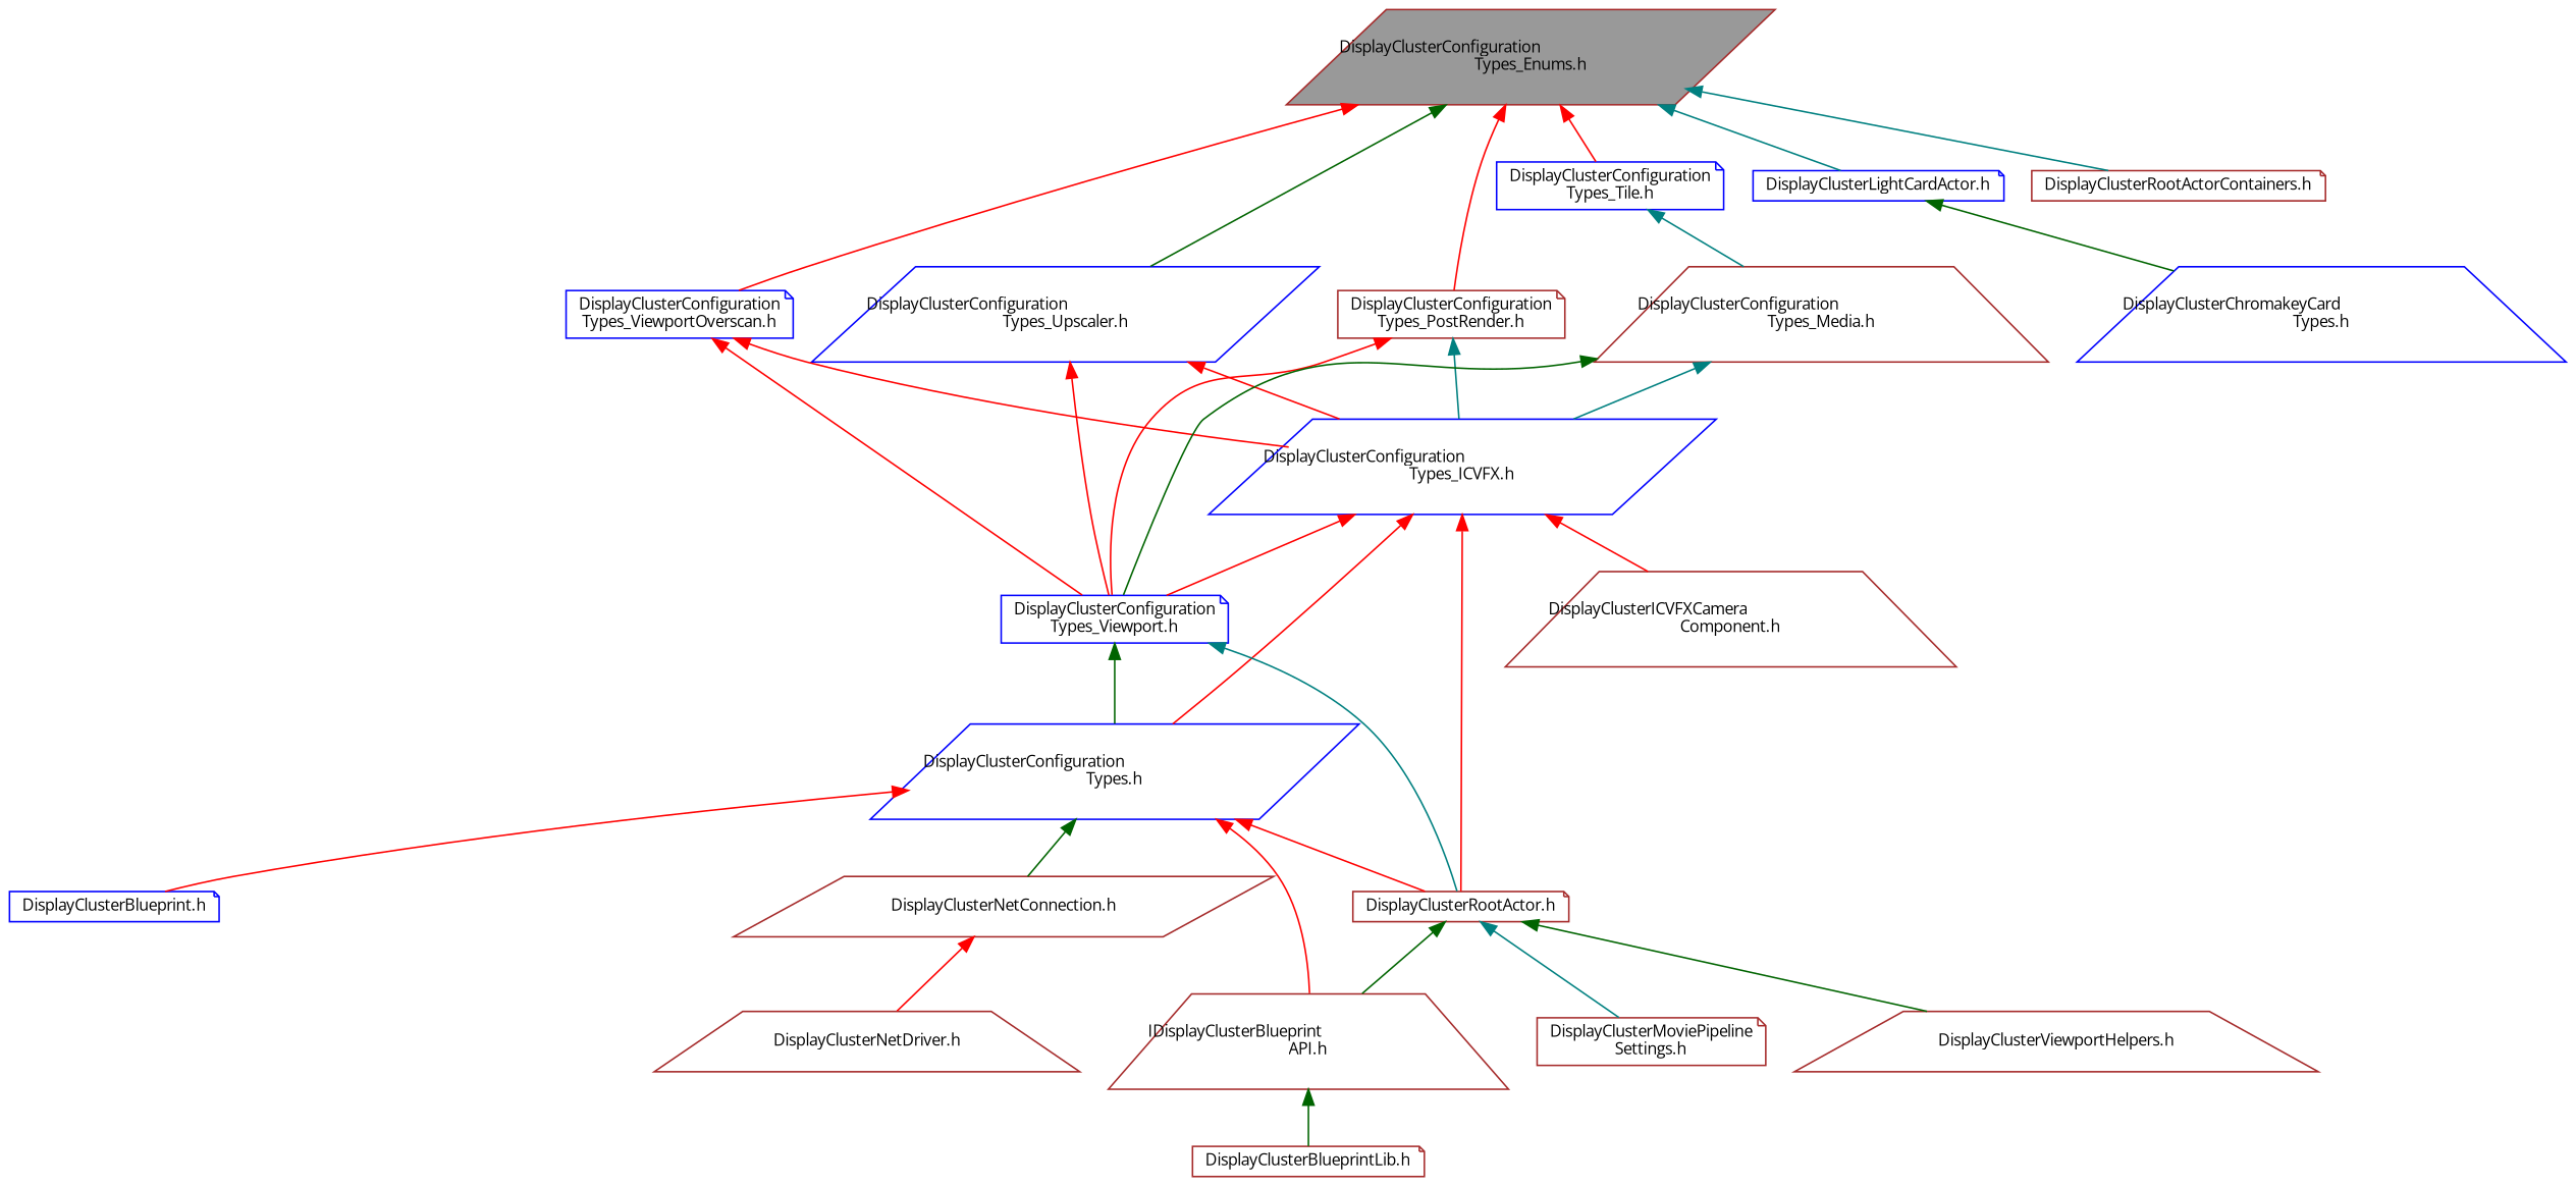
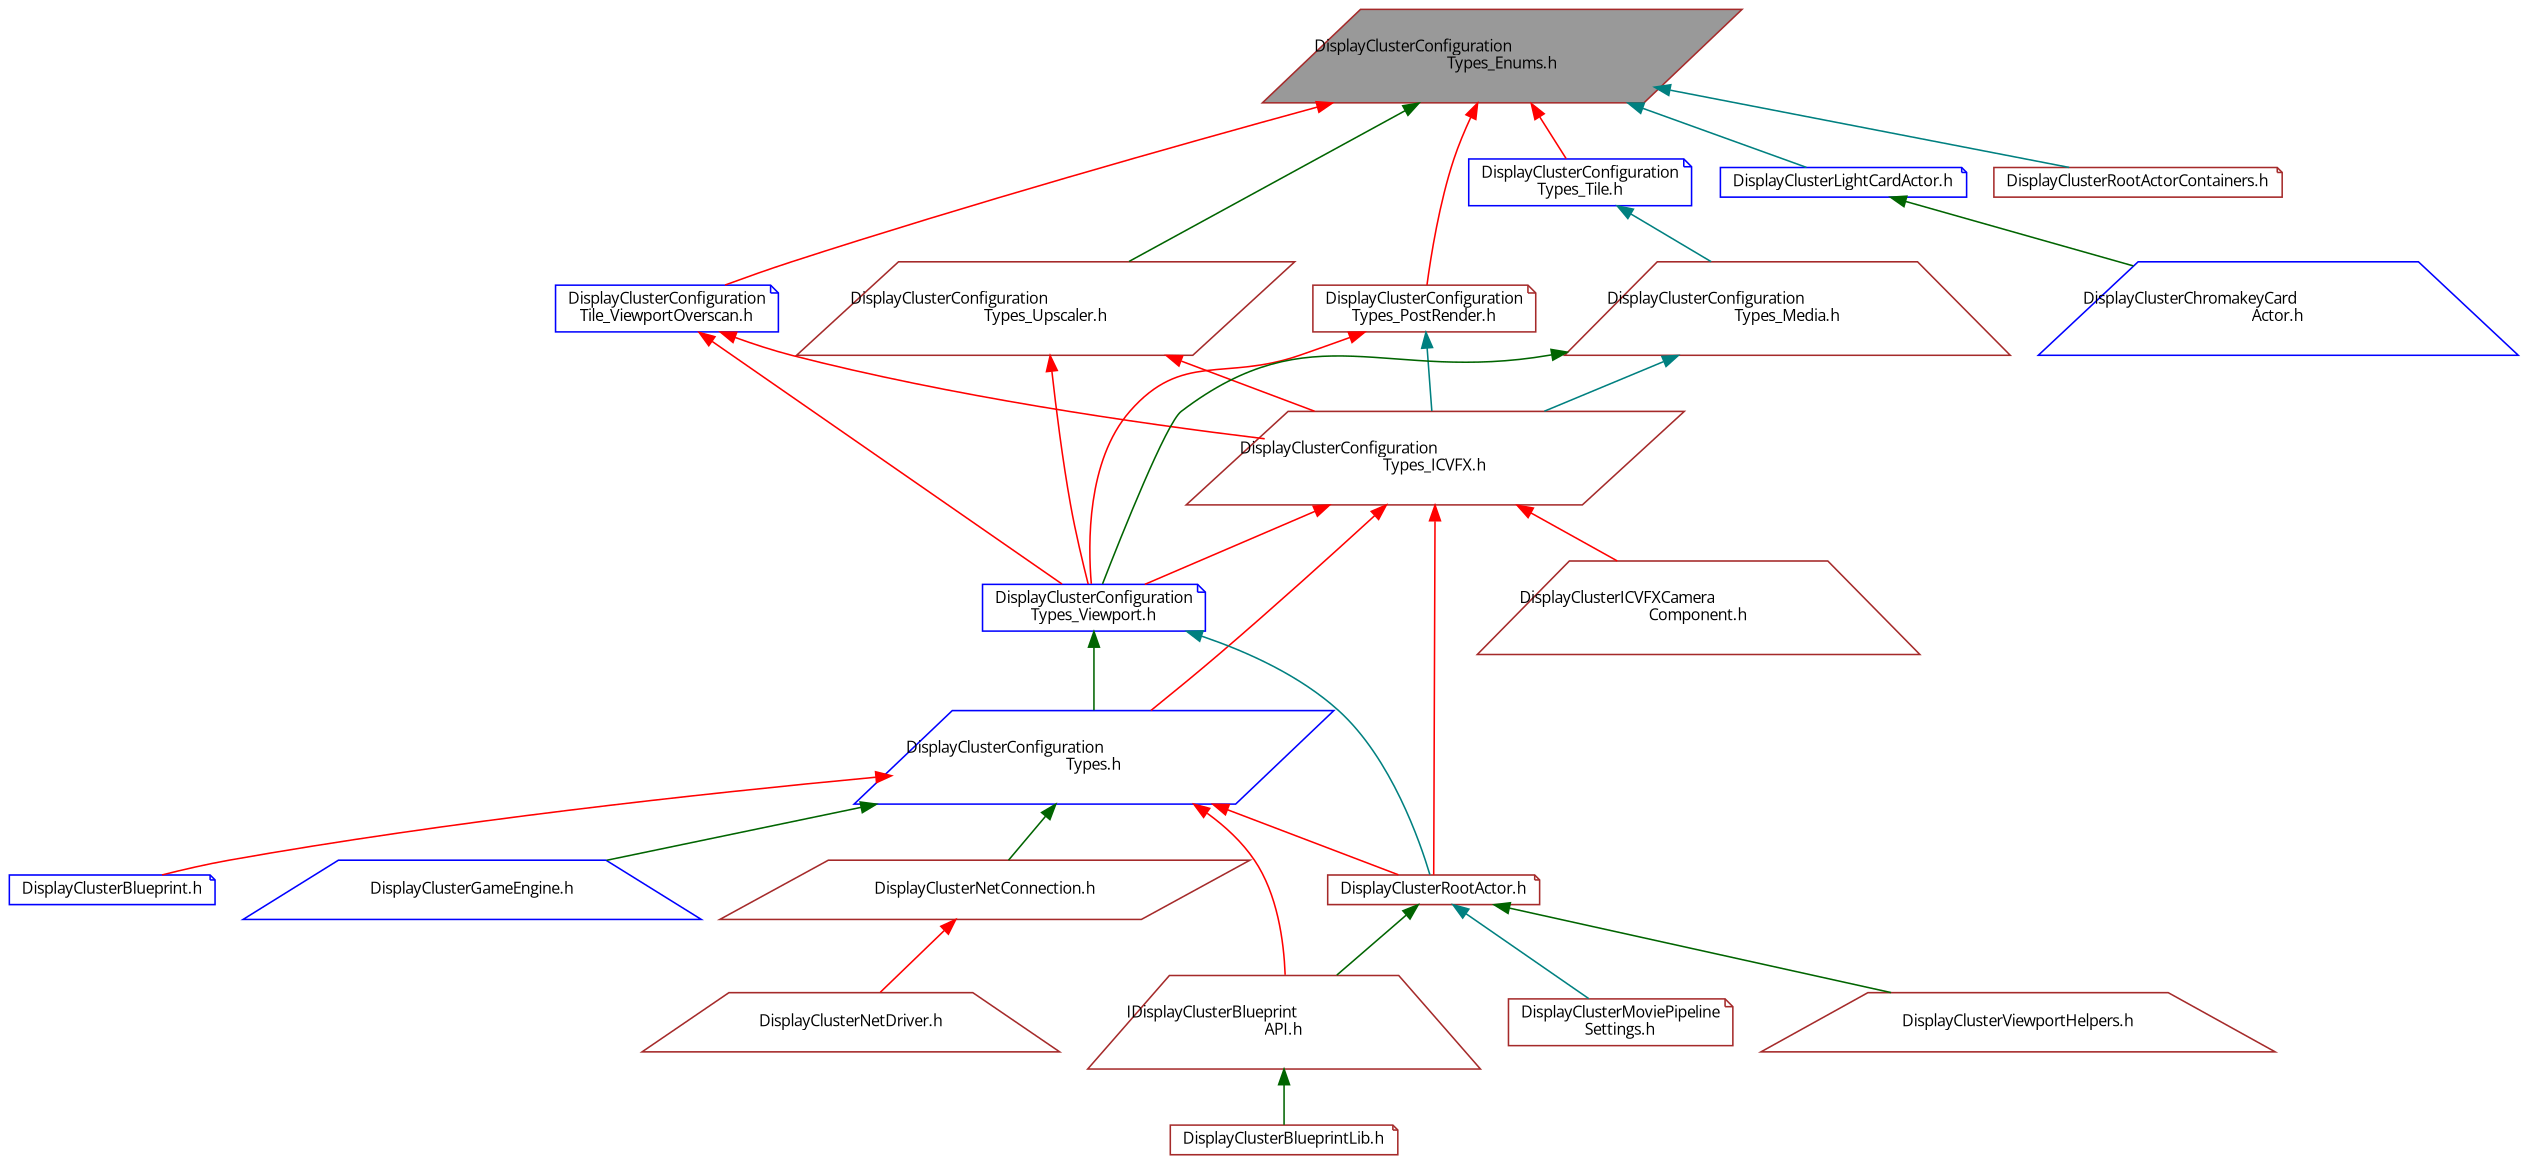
  digraph {
    fontname="Open Sans"
    node [color=brown fillcolor=white fontname="Open Sans" fontsize=10 shape=note style=filled]
    edge [color=red dir=back fontname="Open Sans" fontsize=10 labelfontname=Helvetica labelfontsize=10 style=solid]
    n1 [fillcolor=grey60 fontcolor=black height=0.2 label="DisplayClusterConfiguration\lTypes_Enums.h" shape=parallelogram width=0.4]
    n2 [height=0.2 label="DisplayClusterConfiguration\lTypes_PostRender.h" width=0.4]
    n3 [color=blue height=0.2 label="DisplayClusterConfiguration\lTypes_Tile.h" width=0.4]
-   n4 [color=blue height=0.2 label="DisplayClusterConfiguration\lTypes_Upscaler.h" shape=parallelogram width=0.4]
-   n5 [color=blue height=0.2 label="DisplayClusterConfiguration\lTypes_ViewportOverscan.h" width=0.4]
+   n4 [height=0.2 label="DisplayClusterConfiguration\lTypes_Upscaler.h" shape=parallelogram width=0.4]
+   n5 [color=blue height=0.2 label="DisplayClusterConfiguration\lTile_ViewportOverscan.h" width=0.4]
    n6 [color=blue height=0.2 label="DisplayClusterLightCardActor.h" width=0.4]
    n7 [height=0.2 label="DisplayClusterRootActorContainers.h" width=0.4]
-   n8 [color=blue height=0.2 label="DisplayClusterConfiguration\lTypes_ICVFX.h" shape=parallelogram width=0.4]
+   n8 [height=0.2 label="DisplayClusterConfiguration\lTypes_ICVFX.h" shape=parallelogram width=0.4]
    n9 [color=blue height=0.2 label="DisplayClusterConfiguration\lTypes_Viewport.h" width=0.4]
    n10 [height=0.2 label="DisplayClusterConfiguration\lTypes_Media.h" shape=trapezium width=0.4]
-   n11 [color=blue height=0.2 label="DisplayClusterChromakeyCard\lTypes.h" shape=trapezium width=0.4]
+   n11 [color=blue height=0.2 label="DisplayClusterChromakeyCard\lActor.h" shape=trapezium width=0.4]
    n12 [color=blue height=0.2 label="DisplayClusterConfiguration\lTypes.h" shape=parallelogram width=0.4]
    n13 [height=0.2 label="DisplayClusterRootActor.h" width=0.4]
    n14 [height=0.2 label="DisplayClusterICVFXCamera\lComponent.h" shape=trapezium width=0.4]
    n15 [color=blue height=0.2 label="DisplayClusterBlueprint.h" width=0.4]
+   n16 [color=blue height=0.2 label="DisplayClusterGameEngine.h" shape=trapezium width=0.4]
    n17 [height=0.2 label="DisplayClusterNetConnection.h" shape=parallelogram width=0.4]
    n18 [height=0.2 label="IDisplayClusterBlueprint\lAPI.h" shape=trapezium width=0.4]
    n19 [height=0.2 label="DisplayClusterMoviePipeline\lSettings.h" width=0.4]
    n20 [height=0.2 label="DisplayClusterViewportHelpers.h" shape=trapezium width=0.4]
    n21 [height=0.2 label="DisplayClusterNetDriver.h" shape=trapezium width=0.4]
    n22 [height=0.2 label="DisplayClusterBlueprintLib.h" width=0.4]
    n1 -> n2
    n1 -> n3
    n1 -> n4 [color=darkgreen]
    n1 -> n5
    n1 -> n6 [color=teal]
    n1 -> n7 [color=teal]
    n2 -> n8 [color=teal]
    n2 -> n9
    n3 -> n10 [color=teal]
    n4 -> n8
    n4 -> n9
    n5 -> n8
    n5 -> n9
    n6 -> n11 [color=darkgreen]
    n8 -> n9
    n8 -> n12
    n8 -> n13
    n8 -> n14
    n9 -> n12 [color=darkgreen]
    n9 -> n13 [color=teal]
    n10 -> n8 [color=teal]
    n10 -> n9 [color=darkgreen]
    n12 -> n13
    n12 -> n15
+   n12 -> n16 [color=darkgreen]
    n12 -> n17 [color=darkgreen]
    n12 -> n18
    n13 -> n18 [color=darkgreen]
    n13 -> n19 [color=teal]
    n13 -> n20 [color=darkgreen]
    n17 -> n21
    n18 -> n22 [color=darkgreen]
  }
